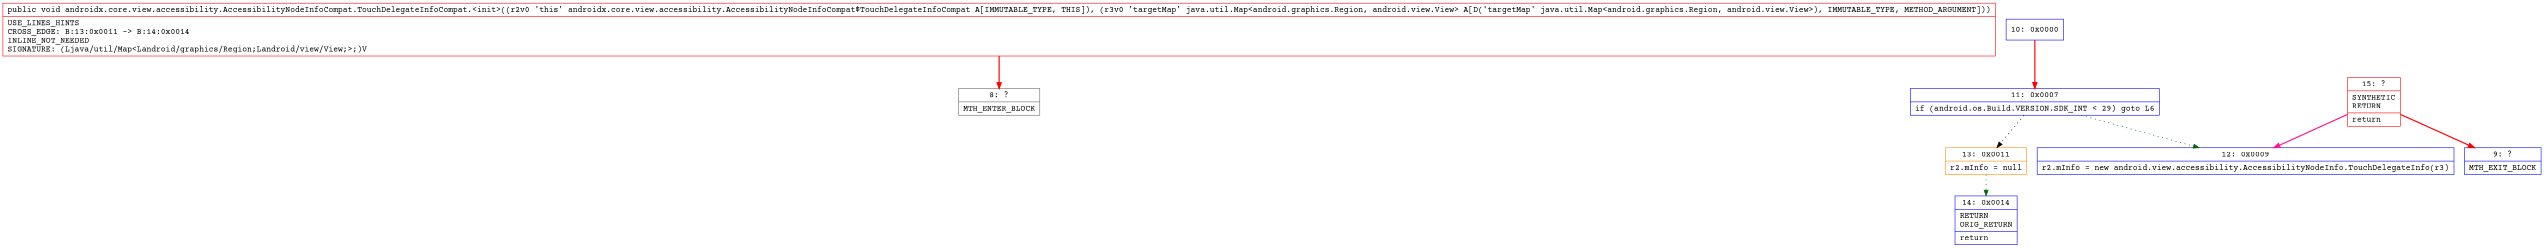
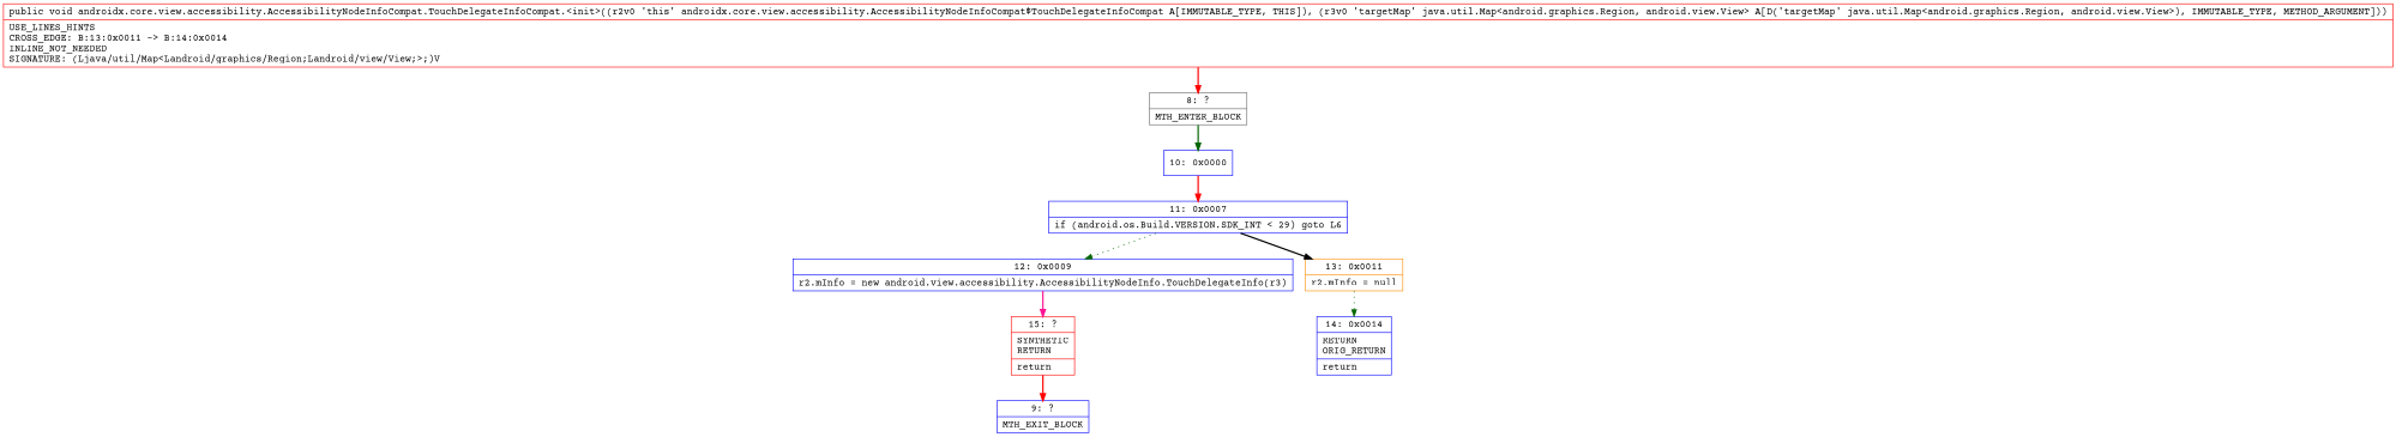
  digraph {
    fontname="Courier Prime"
    node [color=blue fontname="Courier Prime" shape=record]
    edge [color=darkgreen fontname="Courier Prime" style=bold]
    n1 [color=gray40 label="{8\:\ ?|MTH_ENTER_BLOCK\l}"]
    n2 [label="{10\:\ 0x0000}"]
    n3 [label="{11\:\ 0x0007|if (android.os.Build.VERSION.SDK_INT \< 29) goto L6\l}"]
    n4 [label="{12\:\ 0x0009|r2.mInfo = new android.view.accessibility.AccessibilityNodeInfo.TouchDelegateInfo(r3)\l}"]
    n5 [color=darkorange label="{13\:\ 0x0011|r2.mInfo = null\l}"]
    n6 [color=red label="{15\:\ ?|SYNTHETIC\lRETURN\l|return\l}"]
    n7 [label="{14\:\ 0x0014|RETURN\lORIG_RETURN\l|return\l}"]
    n8 [label="{9\:\ ?|MTH_EXIT_BLOCK\l}"]
    n9 [color=red label="{public void androidx.core.view.accessibility.AccessibilityNodeInfoCompat.TouchDelegateInfoCompat.\<init\>((r2v0 'this' androidx.core.view.accessibility.AccessibilityNodeInfoCompat$TouchDelegateInfoCompat A[IMMUTABLE_TYPE, THIS]), (r3v0 'targetMap' java.util.Map\<android.graphics.Region, android.view.View\> A[D('targetMap' java.util.Map\<android.graphics.Region, android.view.View\>), IMMUTABLE_TYPE, METHOD_ARGUMENT]))  | USE_LINES_HINTS\lCROSS_EDGE: B:13:0x0011 \-\> B:14:0x0014\lINLINE_NOT_NEEDED\lSIGNATURE: (Ljava\/util\/Map\<Landroid\/graphics\/Region;Landroid\/view\/View;\>;)V\l}"]
+   n1 -> n2
    n2 -> n3 [color=red]
    n3 -> n4 [style=dotted]
-   n3 -> n5 [color=black style=dotted]
-   n6 -> n4 [color=deeppink]
+   n3 -> n5 [color=black]
+   n4 -> n6 [color=deeppink]
    n5 -> n7 [style=dotted]
    n6 -> n8 [color=red]
    n9 -> n1 [color=red]
  }
